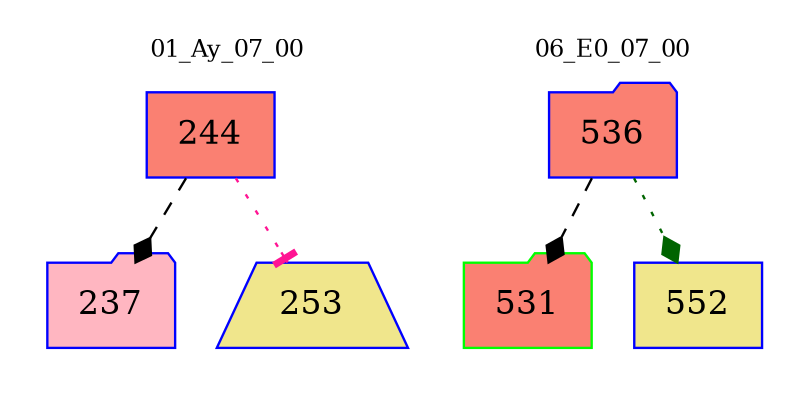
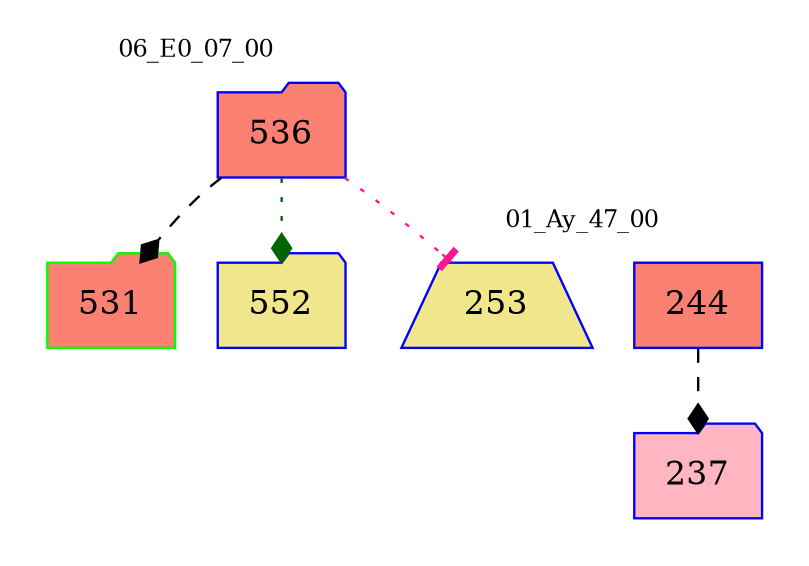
  digraph {
    node [color=blue fillcolor=salmon shape=folder style=filled]
    edge [arrowhead=diamond color=black style=dashed]
    n1 [label=244 shape=box]
    n2 [fillcolor=lightpink label=237]
    n3 [fillcolor=khaki label=253 shape=trapezium]
    n4 [label=536]
    n5 [color=green label=531]
-   n6 [fillcolor=khaki label=552 shape=box]
+   n6 [fillcolor=khaki label=552]
    subgraph cluster_1 {
      color=white
      fontsize=10
-     label="01_Ay_07_00"
+     label="01_Ay_47_00"
      n1
      n2
      n3
    }
    subgraph cluster_2 {
      color=white
      fontsize=10
      label="06_E0_07_00"
      n4
      n5
      n6
    }
    n1 -> n2
-   n1 -> n3 [arrowhead=tee color=deeppink style=dotted]
+   n4 -> n3 [arrowhead=tee color=deeppink style=dotted]
    n4 -> n5
    n4 -> n6 [color=darkgreen style=dotted]
  }
